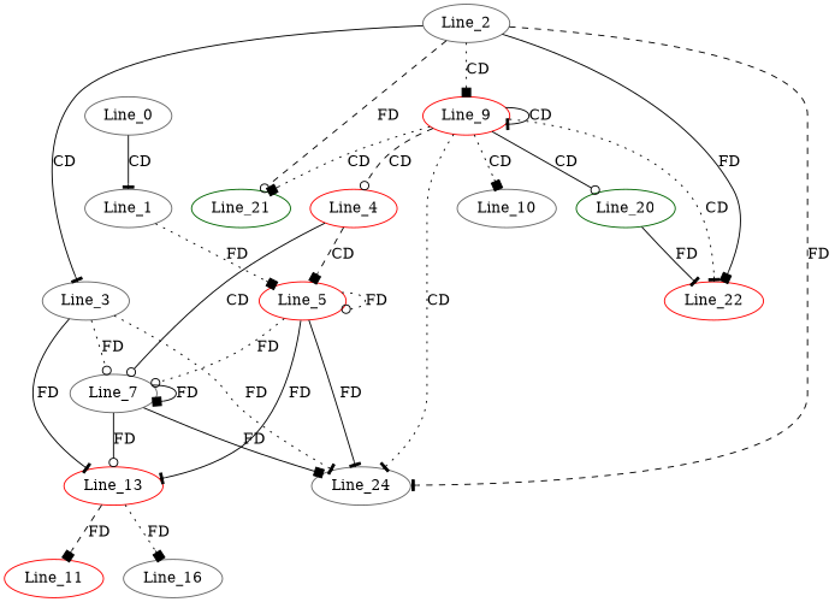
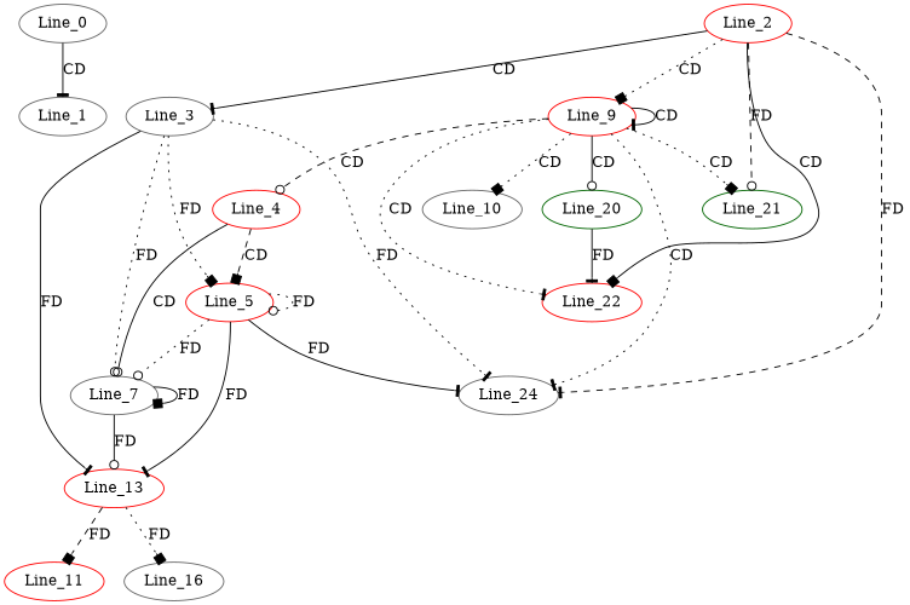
  digraph {
    node [color=gray40]
    edge [arrowhead=tee style=solid]
    Line_0
    Line_1
    Line_3
-   Line_2
+   Line_2 [color=red]
    Line_9 [color=red]
    Line_21 [color=darkgreen]
    Line_22 [color=red]
    Line_24
    Line_5 [color=red]
    Line_7
    Line_13 [color=red]
    Line_4 [color=red]
    Line_10
    Line_20 [color=darkgreen]
    n15 [color=red label=Line_11]
    Line_16
    Line_0 -> Line_1 [label=CD]
    Line_3 -> Line_24 [label=FD style=dotted]
-   Line_1 -> Line_5 [arrowhead=box label=FD style=dotted]
+   Line_3 -> Line_5 [arrowhead=box label=FD style=dotted]
    Line_3 -> Line_7 [arrowhead=odot label=FD style=dotted]
    Line_3 -> Line_13 [label=FD]
    Line_2 -> Line_3 [label=CD]
    Line_2 -> Line_9 [arrowhead=box label=CD style=dotted]
    Line_2 -> Line_21 [arrowhead=odot label=FD style=dashed]
-   Line_2 -> Line_22 [arrowhead=box label=FD]
+   Line_2 -> Line_22 [arrowhead=box label=CD]
    Line_2 -> Line_24 [label=FD style=dashed]
    Line_9 -> Line_9 [label=CD]
    Line_9 -> Line_21 [arrowhead=box label=CD style=dotted]
    Line_9 -> Line_22 [label=CD style=dotted]
    Line_9 -> Line_24 [label=CD style=dotted]
    Line_9 -> Line_4 [arrowhead=odot label=CD style=dashed]
    Line_9 -> Line_10 [arrowhead=box label=CD style=dotted]
    Line_9 -> Line_20 [arrowhead=odot label=CD]
    Line_5 -> Line_24 [label=FD]
    Line_5 -> Line_5 [arrowhead=odot label=FD style=dotted]
    Line_5 -> Line_7 [arrowhead=odot label=FD style=dotted]
    Line_5 -> Line_13 [label=FD]
-   Line_7 -> Line_24 [arrowhead=box label=FD]
    Line_7 -> Line_7 [arrowhead=box label=FD]
    Line_7 -> Line_13 [arrowhead=odot label=FD]
    Line_13 -> n15 [arrowhead=box label=FD style=dashed]
    Line_13 -> Line_16 [arrowhead=box label=FD style=dotted]
    Line_4 -> Line_5 [arrowhead=box label=CD style=dashed]
    Line_4 -> Line_7 [arrowhead=odot label=CD]
    Line_20 -> Line_22 [label=FD]
  }
